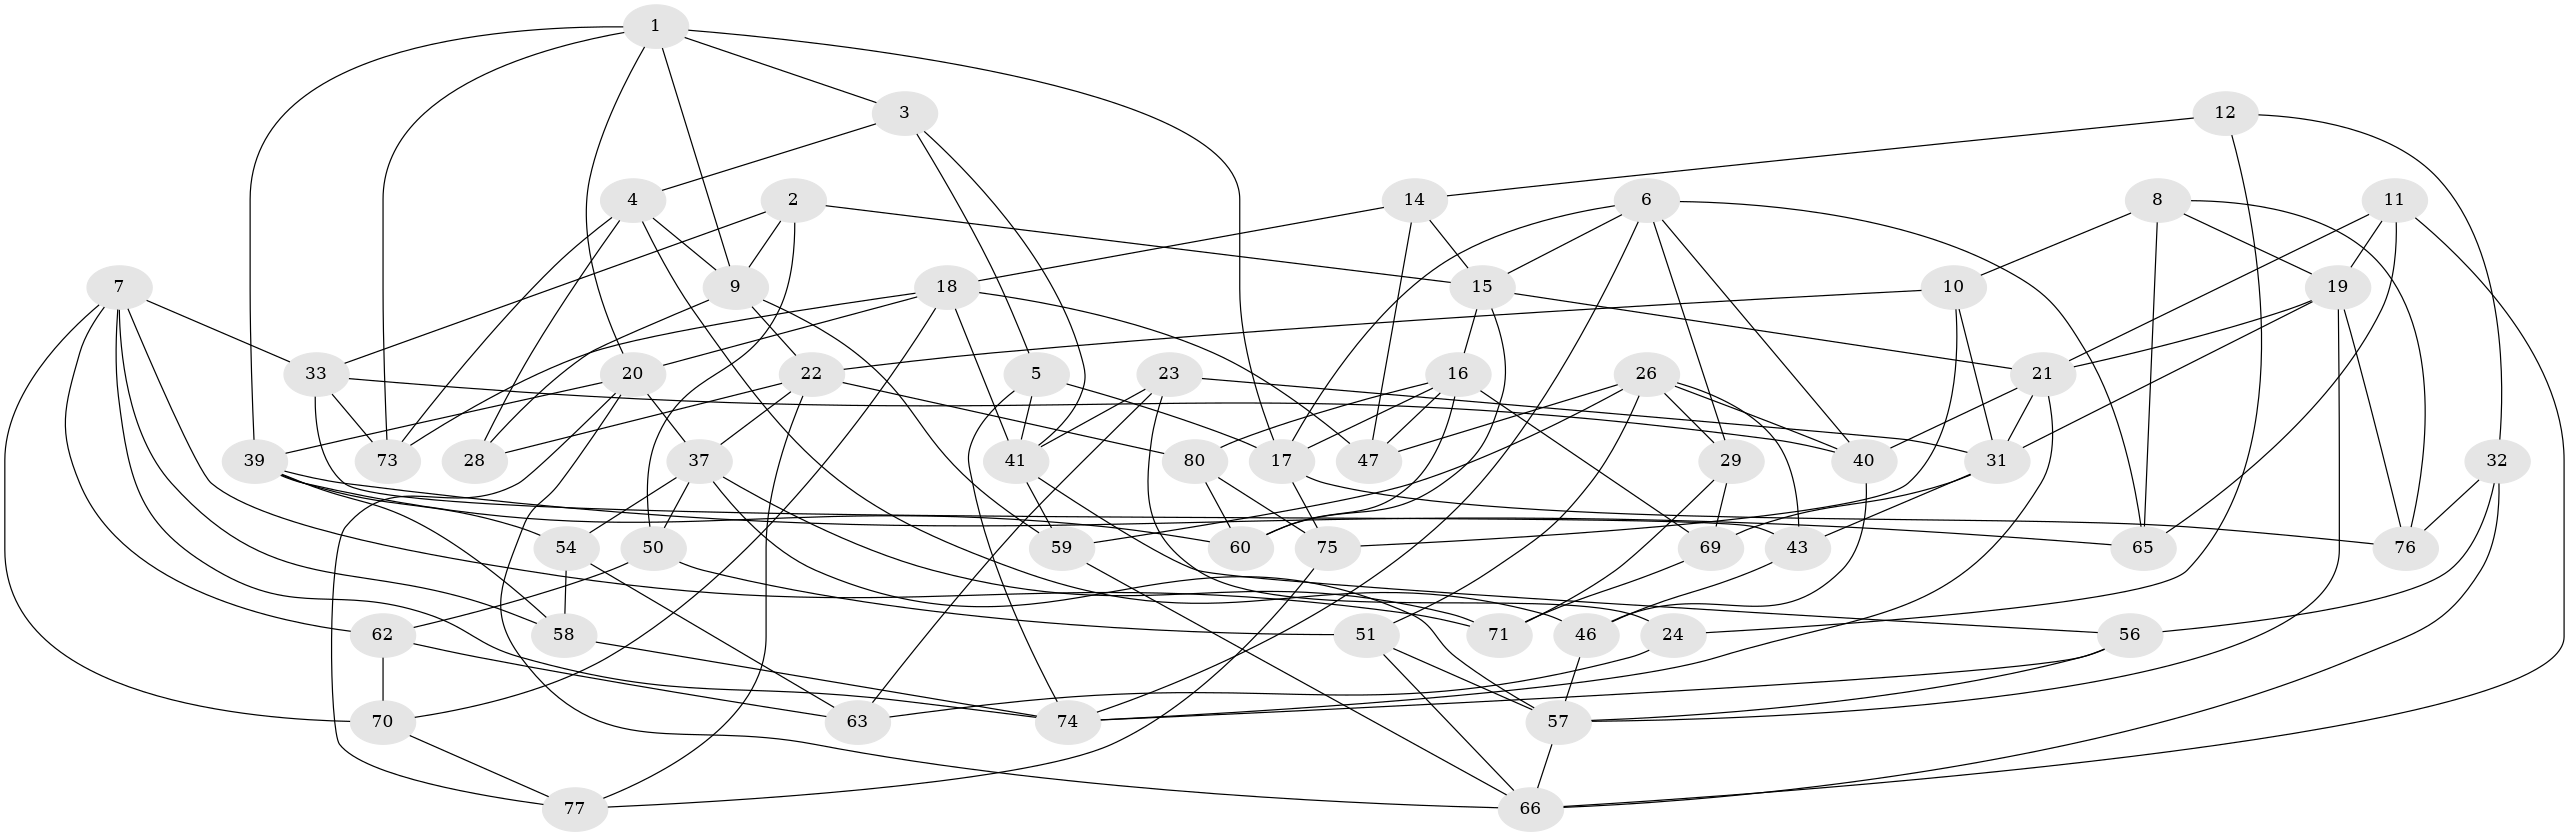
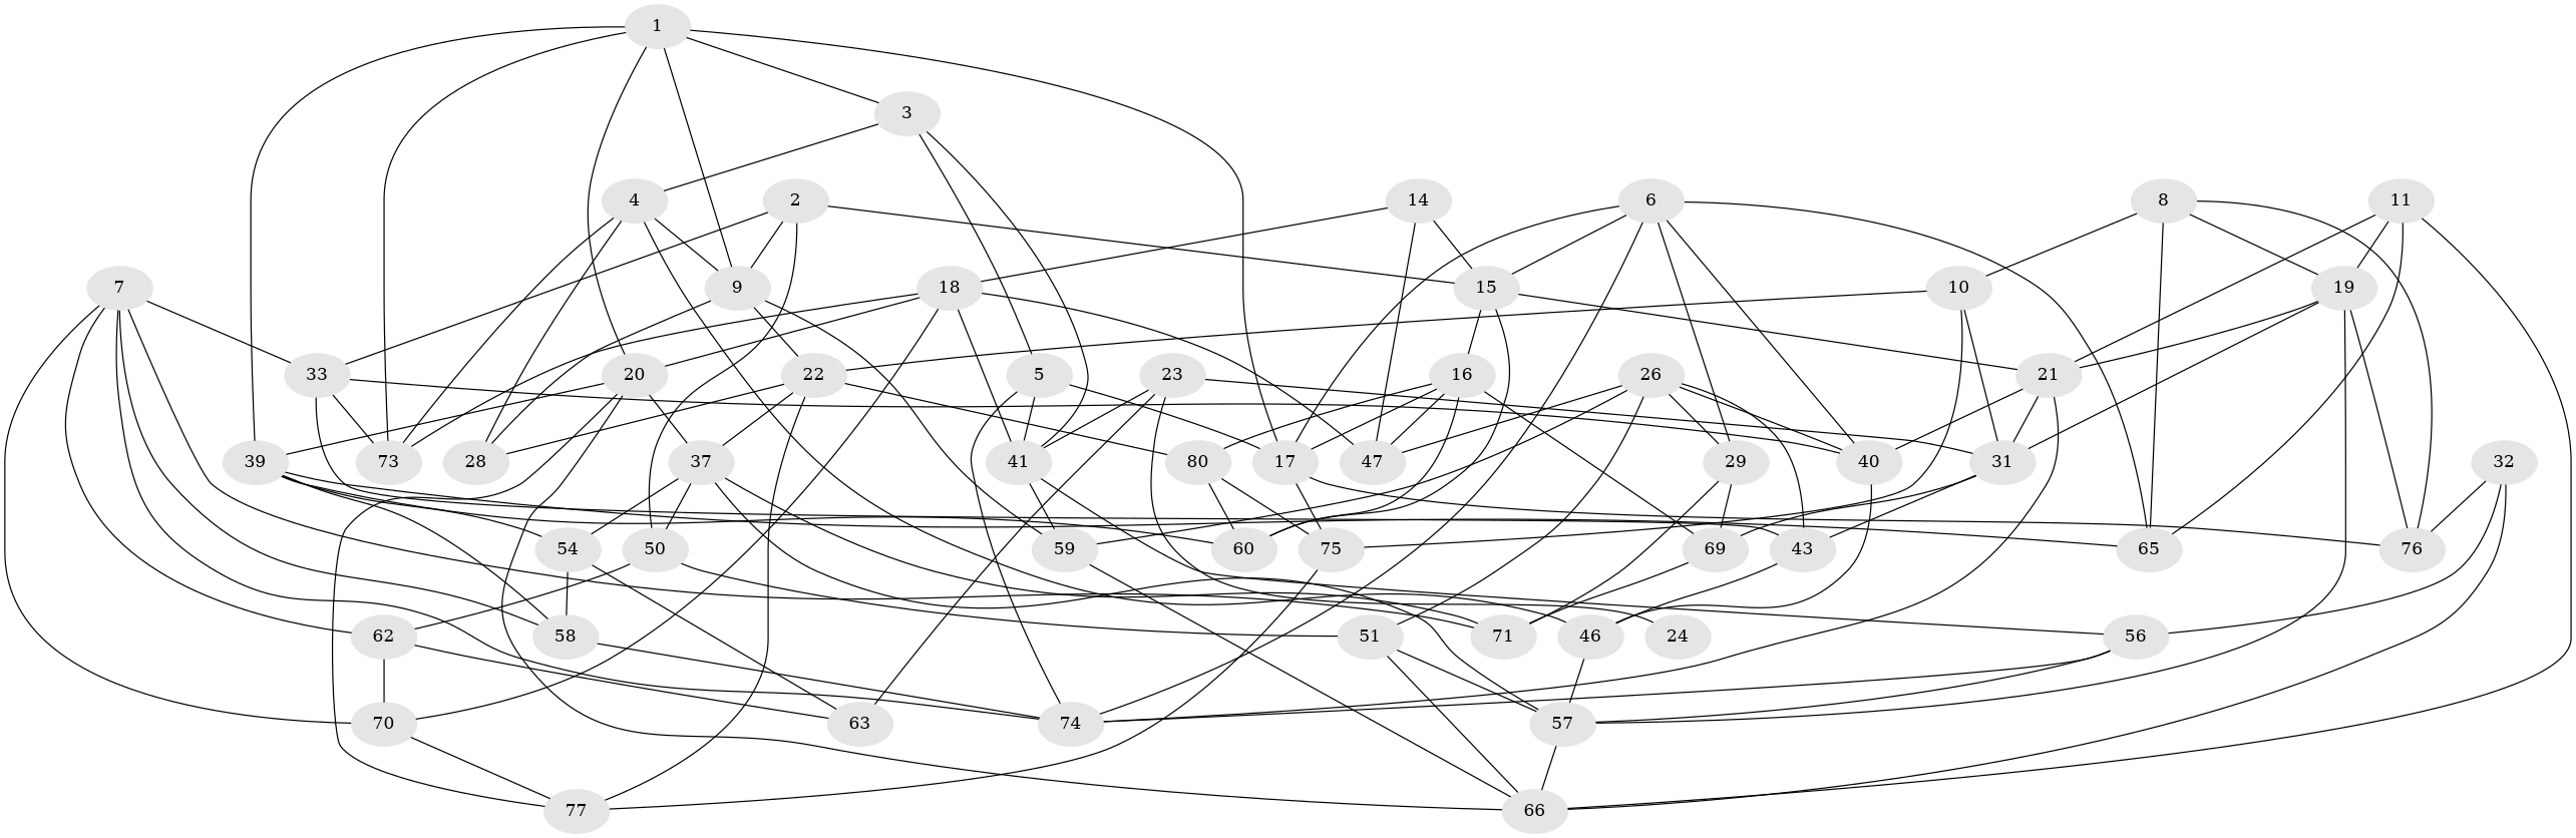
  graph {
    node [color=gray90 style=filled]
    1 [super="+42"]
    3
    9 [super="+36"]
    17 [super="+52"]
    20 [super="+53"]
    39 [super="+48"]
    73
    4 [super="+13"]
    5
    41 [super="+49"]
    28
    22 [super="+25"]
    59
    76
    75
    66 [super="+80"]
    37 [super="+44"]
    77
    65
    58
    60
    54
    2
    15 [super="+24"]
    33 [super="+45"]
    50
    21 [super="+64"]
    16 [super="+38"]
    40 [super="+55"]
    43
    62
    51
    46
    74 [super="+79"]
    56
    57 [super="+78"]
    6 [super="+68"]
    29
    71
    69
    7 [super="+81"]
    70
    63 [super="+83"]
    8
    10
    19 [super="+35"]
    31 [super="+61"]
    n48 [label=80]
    11
-   12
    14
    n52 [label=24]
    32 [super="+34"]
    18 [super="+72"]
    47
    23
    26 [super="+67"]
    1 -- 3
    1 -- 9
    1 -- 17
    1 -- 20
    1 -- 39
    1 -- 73
    3 -- 4
    3 -- 5
    3 -- 41
    9 -- 28
    9 -- 22
    9 -- 59
    17 -- 76
    17 -- 75
    20 -- 39
    20 -- 66
    20 -- 37
    20 -- 77
    39 -- 65
    39 -- 58
    39 -- 60
    39 -- 54
    4 -- 9
    4 -- 73
    4 -- 28 [weight=2]
    4 -- 46
    5 -- 17
    5 -- 41
    5 -- 74
    41 -- 59
    41 -- 56
    22 -- 28
    22 -- 37
    22 -- 77
    22 -- n48
    59 -- 66
    75 -- 77
    37 -- 54
    37 -- 50
    37 -- 57
    37 -- 71
    58 -- 74
    54 -- 58
    54 -- 63
    2 -- 9
    2 -- 15
    2 -- 33
    2 -- 50
    15 -- 60
    15 -- 21
    15 -- 16
    33 -- 73
    33 -- 40 [weight=2]
    33 -- 43
    50 -- 62
    50 -- 51
    21 -- 40
    21 -- 74
    21 -- 31
    16 -- 17
    16 -- 60
    16 -- 69
    16 -- n48
    16 -- 47
    40 -- 46
    43 -- 46
    62 -- 70
    62 -- 63
    51 -- 66
    51 -- 57
    46 -- 57
    56 -- 74
    56 -- 57
    57 -- 66
    6 -- 17
    6 -- 65
    6 -- 15
    6 -- 40
    6 -- 74
    6 -- 29
    29 -- 71
    29 -- 69
    69 -- 71
    7 -- 58
    7 -- 33
    7 -- 62
    7 -- 74
    7 -- 71
    7 -- 70
    70 -- 77
    8 -- 76
    8 -- 65
    8 -- 10
    8 -- 19
    10 -- 22
    10 -- 75
    10 -- 31
    19 -- 76
    19 -- 21
    19 -- 57
    19 -- 31
    31 -- 43
    31 -- 69
    n48 -- 75
    n48 -- 60
    11 -- 66
    11 -- 65
    11 -- 21
    11 -- 19
-   12 -- 14
-   12 -- n52
-   12 -- 32
    14 -- 15
    14 -- 18
    14 -- 47
-   n52 -- 63 [weight=2]
    32 -- 76
    32 -- 66
    32 -- 56
    18 -- 20
    18 -- 73
    18 -- 41
    18 -- 70
    18 -- 47
    23 -- 41
    23 -- 63
    23 -- 31
    23 -- n52
    26 -- 59
    26 -- 40
    26 -- 43
    26 -- 51
    26 -- 29
    26 -- 47
  }
